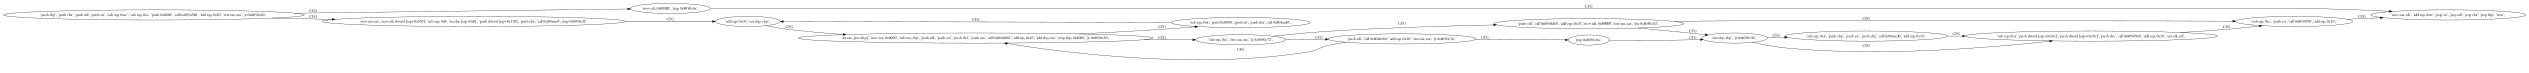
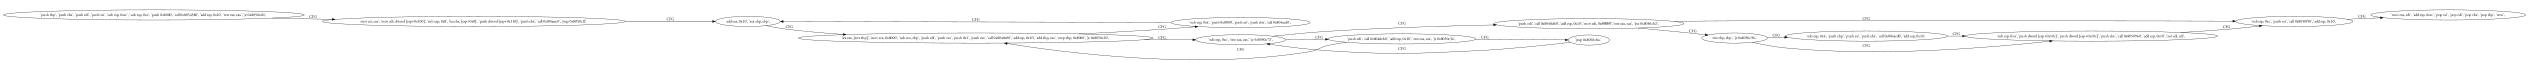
  digraph {
    fontname="EB Garamond"
    rankdir=LR
    node [fontname="EB Garamond"]
    edge [fontname="EB Garamond"]
    n1 [label="'push ebp', 'push ebx', 'push edi', 'push esi', 'sub esp, 0xec', 'sub esp, 0xc', 'push 0x8000', 'call 0x8054380', 'add esp, 0x10', 'test eax, eax', 'je 0x8050c6b', "]
-   n2 [label="'mov edi, 0xffffffff', 'jmp 0x8050cbe', "]
    n3 [label="'mov esi, eax', 'mov edi, dword [esp+0x100]', 'sub esp, 0x8', 'lea ebx, [esp+0x8]', 'push dword [esp+0x110]', 'push ebx', 'call 0x804aac0', 'jmp 0x8050c2f', "]
    n4 [label="'mov eax, edi', 'add esp, 0xec', 'pop esi', 'pop edi', 'pop ebx', 'pop ebp', 'retn', "]
-   n5 [label="'add esp, 0x10', 'xor ebp, ebp', "]
+   n5 [label="'add eax, 0x10', 'xor ebp, ebp',"]
    n6 [label="'lea eax, [esi+ebp]', 'mov ecx, 0x8000', 'sub ecx, ebp', 'push edi', 'push ecx', 'push 0x1', 'push eax', 'call 0x8048e00', 'add esp, 0x10', 'add ebp, eax', 'cmp ebp, 0x8000', 'je 0x8050c20', "]
    n7 [label="'sub esp, 0x4', 'push 0x8000', 'push esi', 'push ebx', 'call 0x804acd0', "]
    n8 [label="'sub esp, 0xc', 'test eax, eax', 'je 5x8050c72',"]
    n9 [label="'push edi', 'call 0x8048d60', 'add esp, 0x10', 'mov edi, 0xffffffff', 'test eax, eax', 'jne 0x8050cb2', "]
    n10 [label="'push edi', 'call 0x8048eb0', 'add esp, 0x10', 'test eax, eax', 'je 0x8050c34', "]
    n11 [label="'sub esp, 0xc', 'push esi', 'call 0x8050f90', 'add esp, 0x10', "]
    n12 [label="'test ebp, ebp', 'je 0x8050c96', "]
    n13 [label="'jmp 0x8050c84', "]
    n14 [label="'sub esp, 0x4', 'push dword [esp+0x10c]', 'push dword [esp+0x10c]', 'push ebx', 'call 0x8050960', 'add esp, 0x10', 'xor edi, edi', "]
    n15 [label="'sub esp, 0x4', 'push ebp', 'push esi', 'push ebx', 'call 0x804acd0', 'add esp, 0x10', "]
-   n1 -> n2 [label=CFG]
    n1 -> n3 [label=CFG]
-   n2 -> n4 [label=CFG]
    n3 -> n5 [label=CFG]
    n5 -> n6 [label=CFG]
    n6 -> n7 [label=CFG]
    n6 -> n8 [label=CFG]
    n7 -> n5 [label=CFG]
    n8 -> n9 [label=CFG]
    n8 -> n10 [label=CFG]
    n9 -> n11 [label=CFG]
    n9 -> n12 [label=CFG]
    n10 -> n6 [label=CFG]
    n10 -> n13 [label=CFG]
    n11 -> n4 [label=CFG]
    n12 -> n14 [label=CFG]
    n12 -> n15 [label=CFG]
-   n13 -> n12 [label=CFG]
+   n13 -> n8 [label=CFG]
    n14 -> n11 [label=CFG]
    n15 -> n14 [label=CFG]
  }
